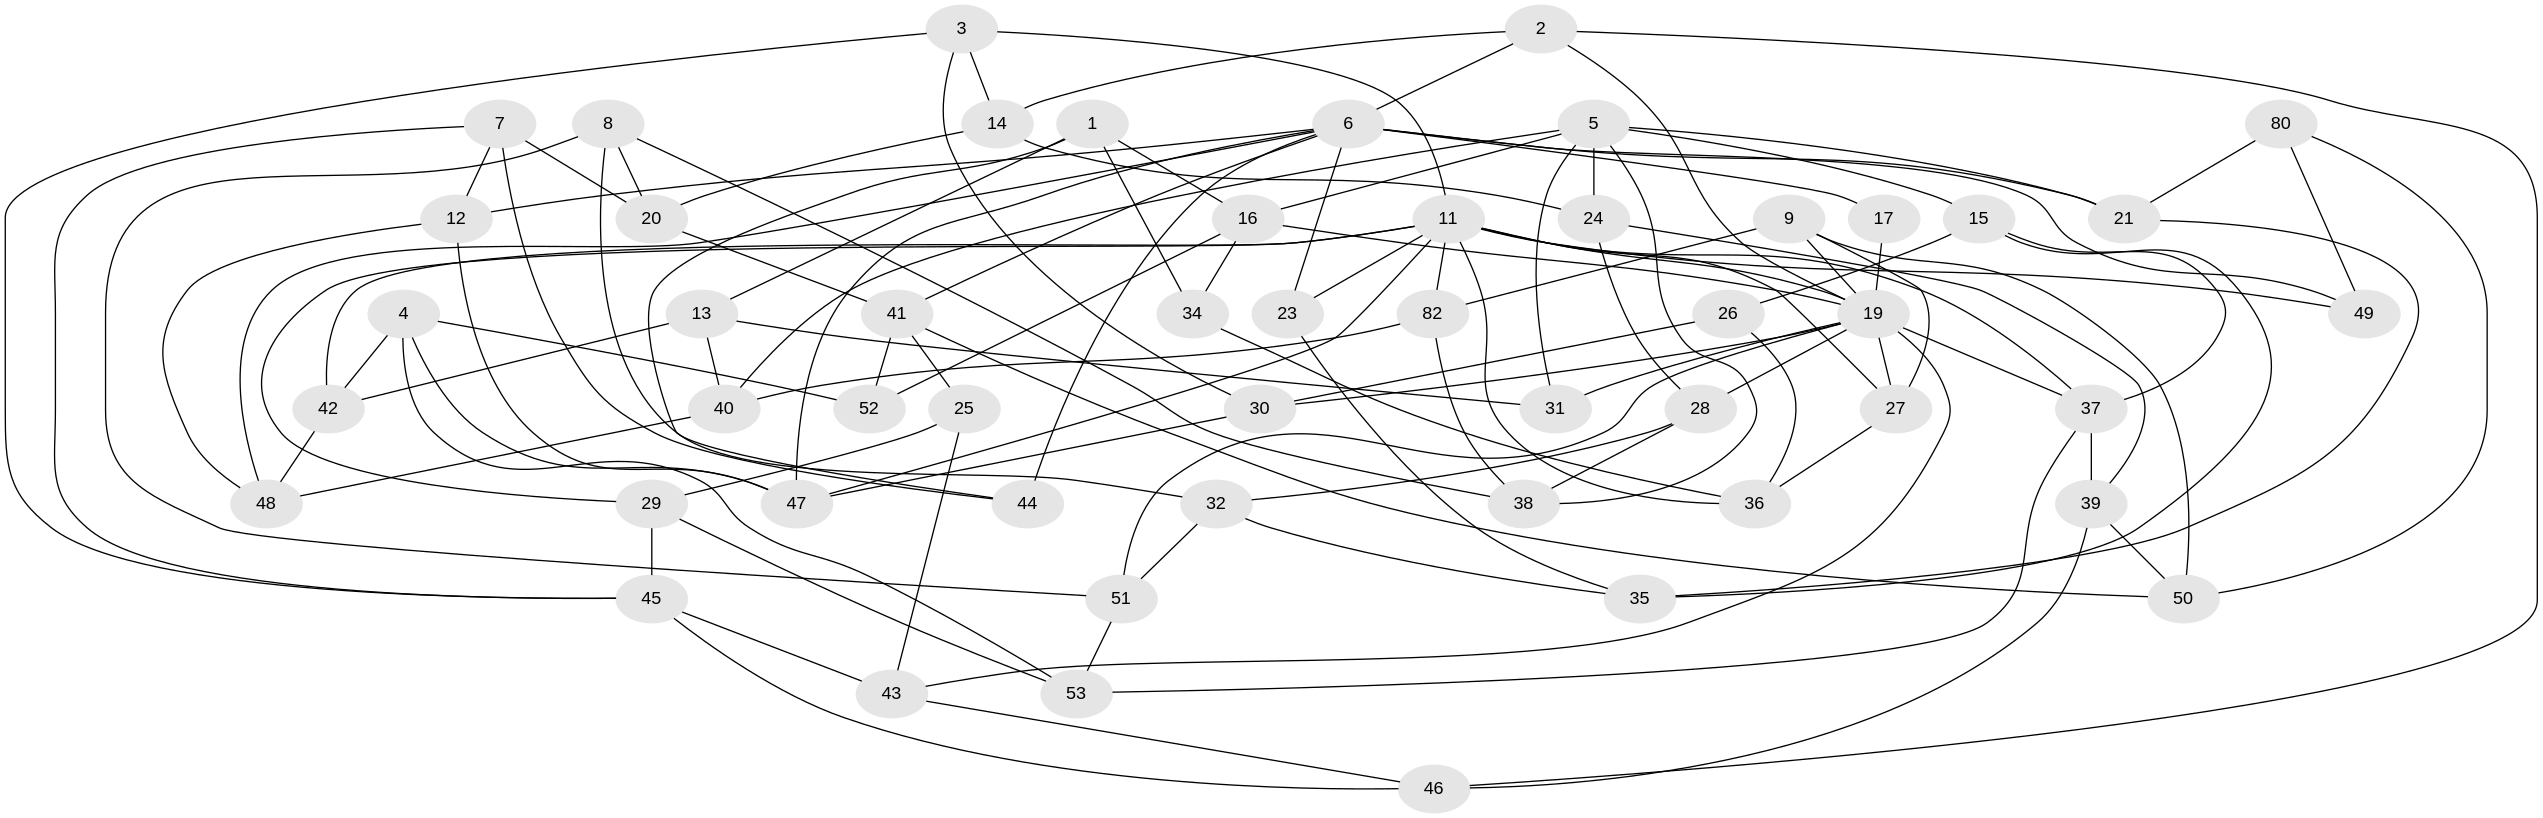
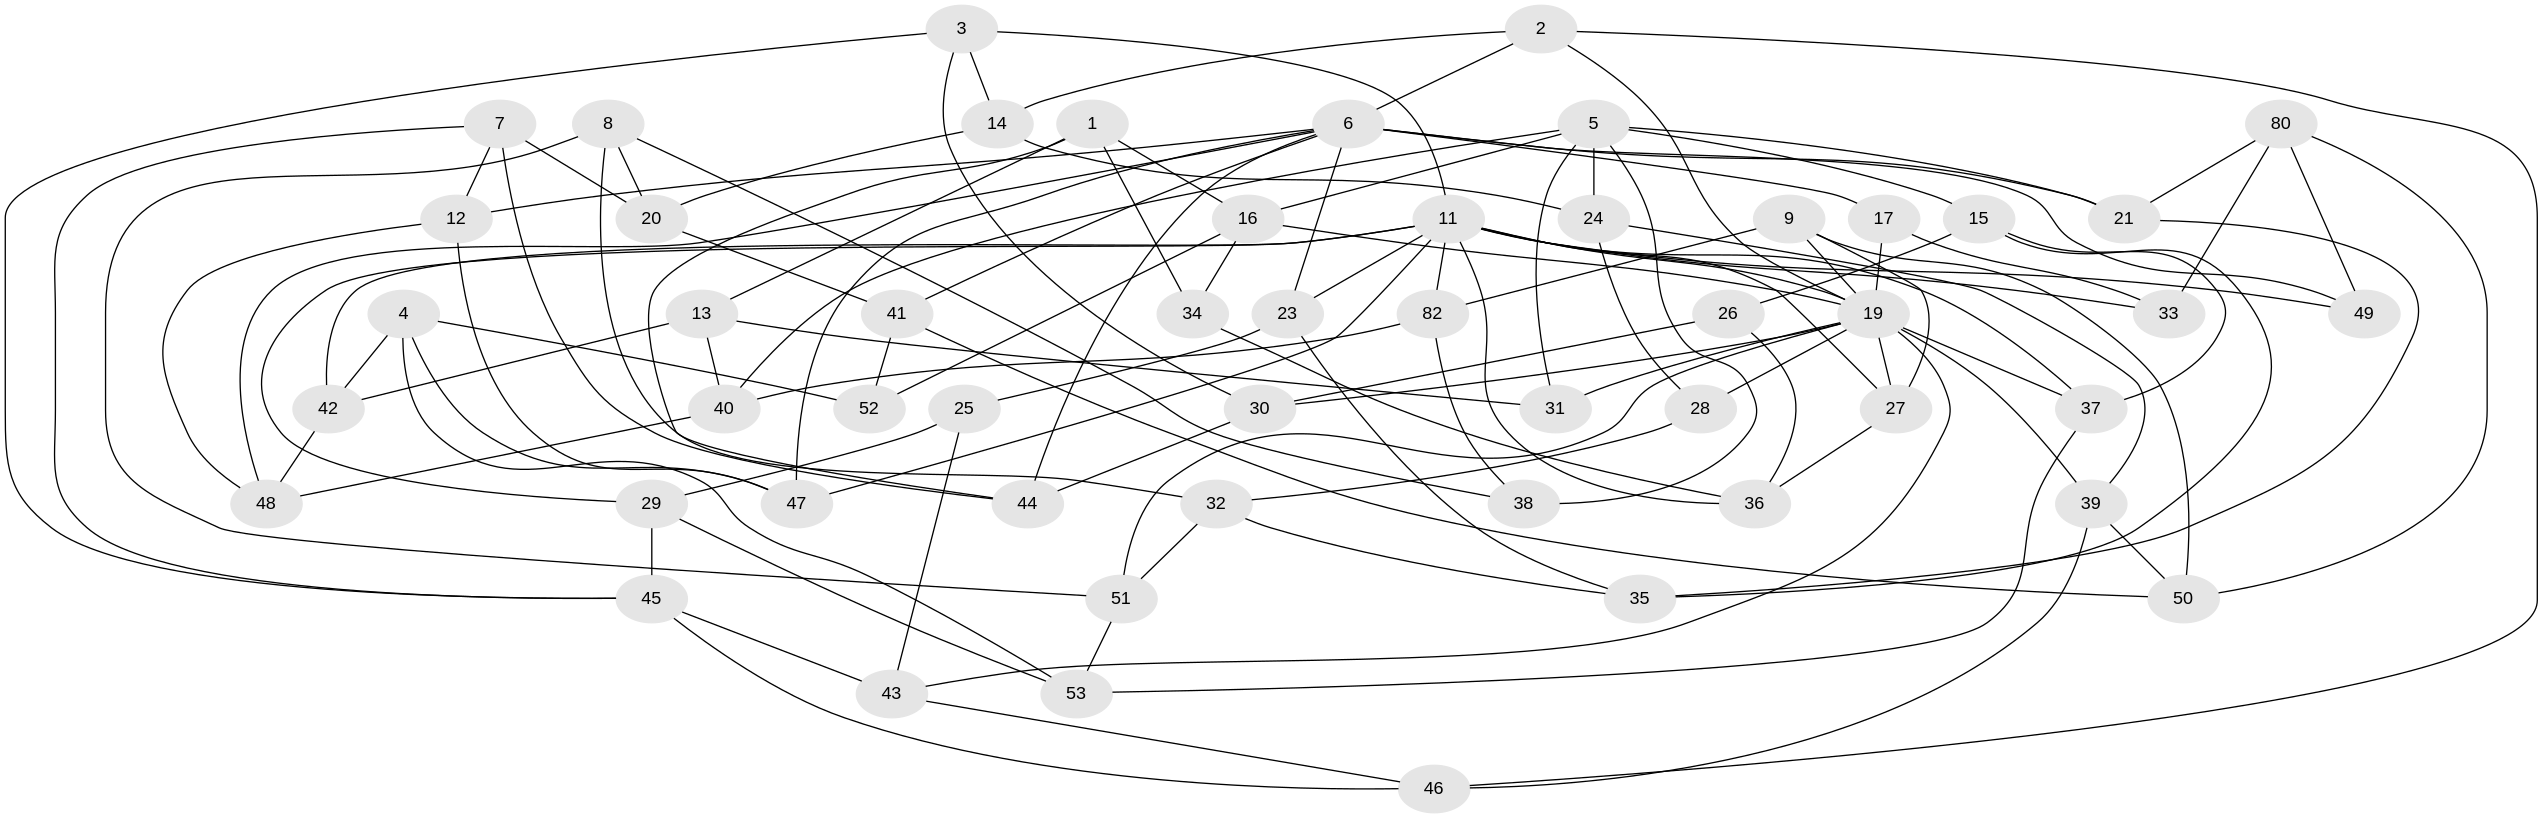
  graph {
    fontname="Liberation Sans"
    node [color=gray90 fontname="Liberation Sans" style=filled]
    edge [fontname="Liberation Sans" weight=1.0]
    1
    13
    16
    34
    44
    42
    31
    40
    19
    52
    36
    2
    6
    14
    46
    47
    21
    12
    17
    23
    41
    48
    49
    24
    20
    30
    51
    27
    37
    28
    43
    3
    11
    45
    29
    n36 [label=82]
+   33
    4
    53
    5
    15
    38
    26
    35
    39
    25
    50
    7
    8
    32
    9
    n52 [label=80]
    1 -- 13
    1 -- 16
    1 -- 34
    1 -- 44
    13 -- 42
    13 -- 31
    13 -- 40
    16 -- 34 [weight=2.0]
    16 -- 19
    16 -- 52 [weight=2.0]
    34 -- 36
    42 -- 48
    40 -- 48
    19 -- 31
    19 -- 30
    19 -- 51
    19 -- 27
    19 -- 37
    19 -- 28
    19 -- 43
    2 -- 19
    2 -- 6
    2 -- 14
    2 -- 46
    6 -- 44
    6 -- 47
    6 -- 21 [weight=2.0]
    6 -- 12
    6 -- 17 [weight=2.0]
    6 -- 23
    6 -- 41
    6 -- 48
    6 -- 49
    14 -- 24
    14 -- 20
    21 -- 35
    12 -- 47
    12 -- 48
    17 -- 19
+   17 -- 33
    23 -- 35
-   41 -- 25
+   23 -- 25
    41 -- 52
    41 -- 50
    24 -- 28
    24 -- 39
    20 -- 41
-   30 -- 47
+   30 -- 44
    51 -- 53
    27 -- 36
    37 -- 53
-   37 -- 39
-   28 -- 38
+   19 -- 39
    28 -- 32
    43 -- 46
    3 -- 14
    3 -- 30
    3 -- 11
    3 -- 45
    11 -- 42
    11 -- 19
    11 -- 36
    11 -- 47
    11 -- 23
    11 -- 49 [weight=2.0]
    11 -- 27
    11 -- 37
    11 -- 29
    11 -- n36
+   11 -- 33
    45 -- 46
    45 -- 43
    29 -- 45
    29 -- 53
    n36 -- 40
    n36 -- 38
    4 -- 42
    4 -- 52
    4 -- 47
    4 -- 53
    5 -- 16 [weight=2.0]
    5 -- 31
    5 -- 40
    5 -- 21 [weight=2.0]
    5 -- 24
    5 -- 15
    5 -- 38
    15 -- 37
    15 -- 26
    15 -- 35
    26 -- 36
    26 -- 30
    39 -- 46
    39 -- 50
    25 -- 43
    25 -- 29
    7 -- 44
    7 -- 12
    7 -- 20
    7 -- 45
    8 -- 20
    8 -- 51
    8 -- 38
    8 -- 32
    32 -- 51
    32 -- 35
    9 -- 19
    9 -- 27
    9 -- n36
    9 -- 50
    n52 -- 21
    n52 -- 49
+   n52 -- 33
    n52 -- 50
  }
